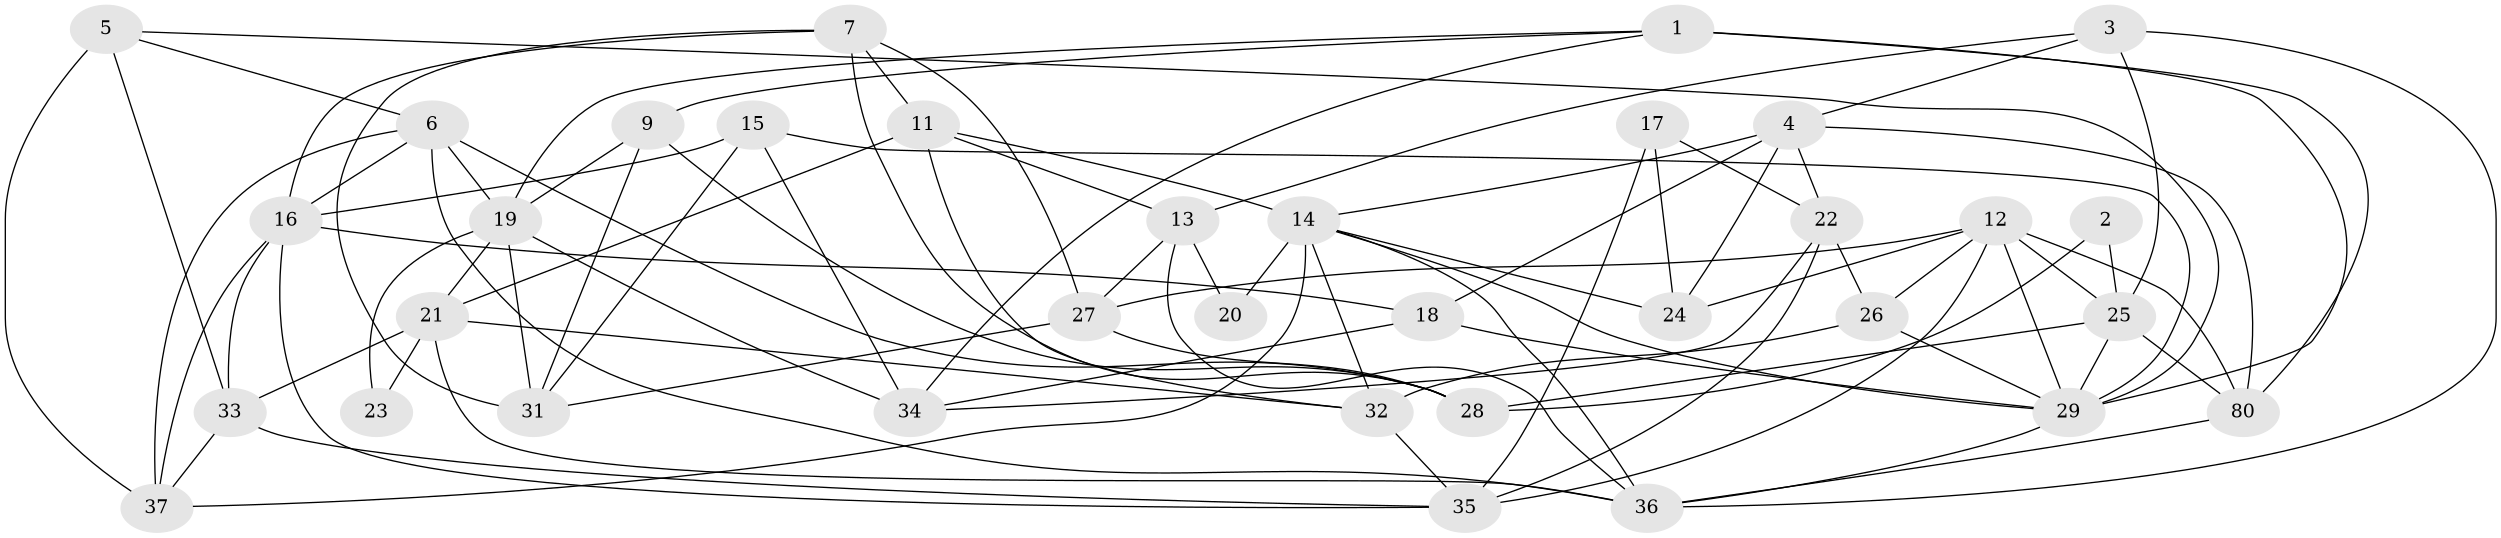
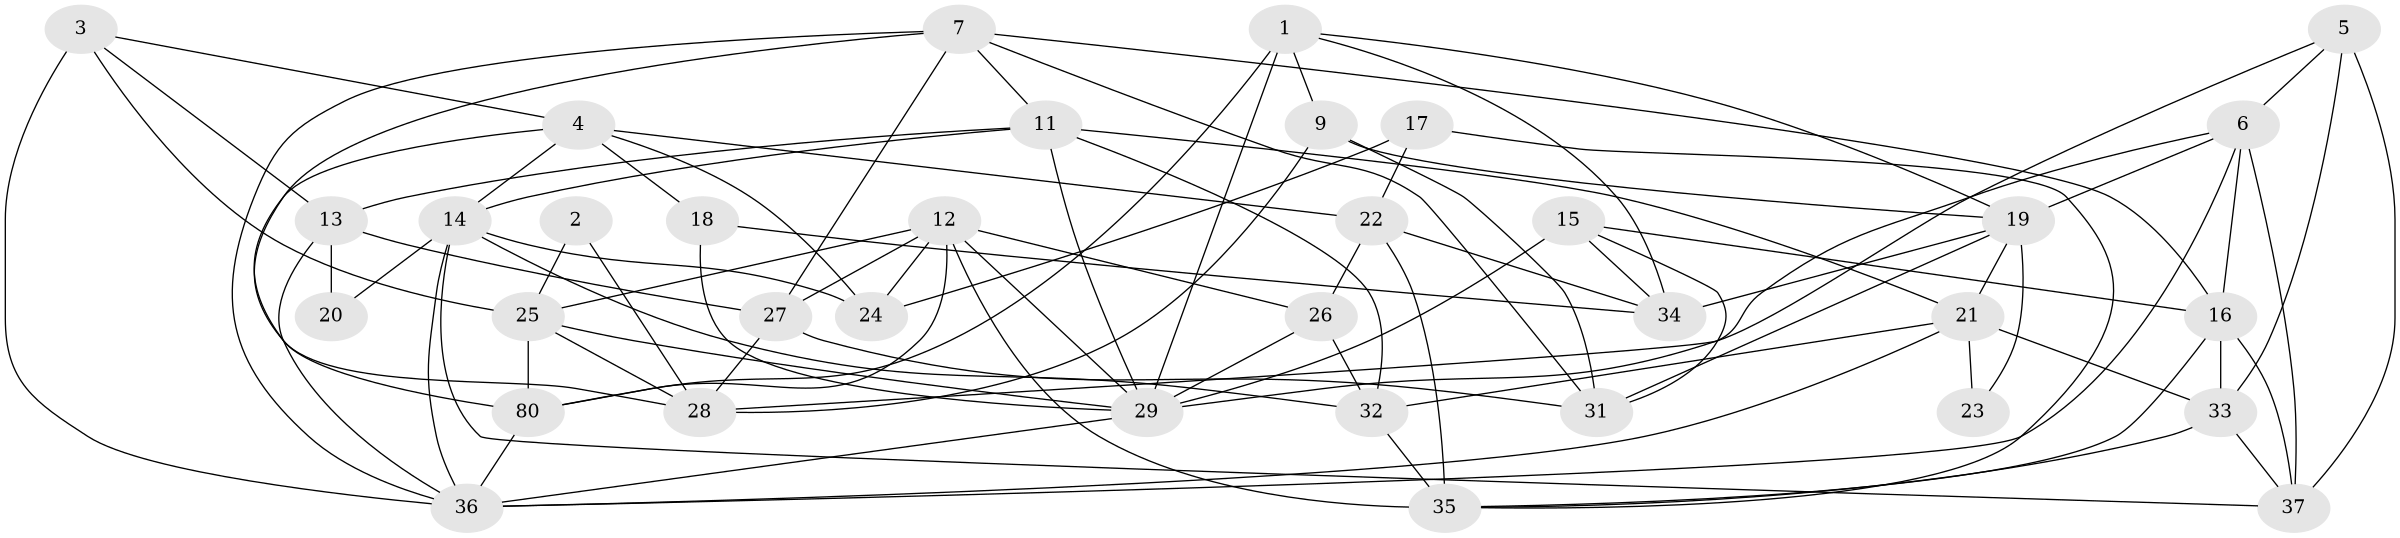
  graph {
    node [color=gray90 style=filled]
    edge [weight=1.0]
    1
    9
    19
    29
    n5 [label=80]
    34
    28
    31
    21
    23
    36
    2
    25
    3
    4
    13
    14
    18
    22
    24
    27
    20
    37
    32
    26
    35
    5
    6
    33
    16
    7
    11
    12
    15
    17
    1 -- 9
    1 -- 19
    1 -- 29 [weight=2.0]
    1 -- n5
    1 -- 34
    9 -- 19
    9 -- 28
    9 -- 31
    19 -- 34
    19 -- 31
    19 -- 21
    19 -- 23 [weight=3.0]
    29 -- 36
    n5 -- 36
    21 -- 23
    21 -- 36
    21 -- 32
    21 -- 33 [weight=2.0]
    2 -- 28
    2 -- 25
    25 -- 29
    25 -- n5
    25 -- 28
    3 -- 36
    3 -- 25
    3 -- 4
    3 -- 13
    4 -- n5
    4 -- 14
    4 -- 18
    4 -- 22
    4 -- 24
    13 -- 36
    13 -- 27
    13 -- 20 [weight=2.0]
-   14 -- 29 [weight=2.0]
+   11 -- 29 [weight=2.0]
    14 -- 36
    14 -- 24
    14 -- 20 [weight=3.0]
    14 -- 37 [weight=3.0]
    14 -- 32
    18 -- 29
    18 -- 34
    22 -- 34
    22 -- 26
    22 -- 35 [weight=2.0]
    27 -- 28
    27 -- 31
    32 -- 35 [weight=2.0]
    26 -- 29
    26 -- 32
    5 -- 29
    5 -- 37 [weight=2.0]
    5 -- 6
    5 -- 33
    6 -- 19
    6 -- 28
    6 -- 36
    6 -- 37
    6 -- 16
    33 -- 37
    33 -- 35
-   16 -- 18 [weight=2.0]
    16 -- 37 [weight=2.0]
    16 -- 35
    16 -- 33
    7 -- 28
    7 -- 31
+   7 -- 36
    7 -- 27
    7 -- 16
    7 -- 11
    11 -- 21
    11 -- 13
    11 -- 14
    11 -- 32
    12 -- 29
    12 -- n5
    12 -- 25
    12 -- 24
    12 -- 27
    12 -- 26
    12 -- 35
    15 -- 29
    15 -- 34
    15 -- 31
    15 -- 16
    17 -- 22
    17 -- 24
    17 -- 35
  }
